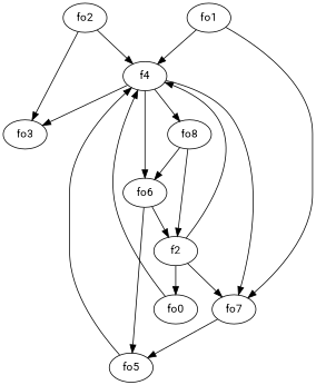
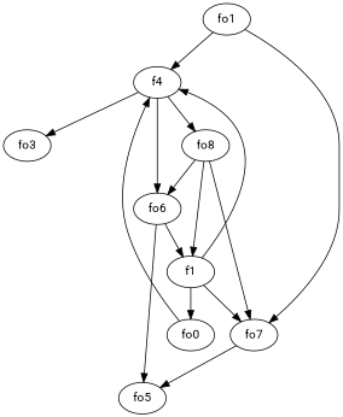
  strict digraph {
    fontname=Roboto
    node [fontname=Roboto]
    edge [fontname=Roboto weight=2]
    n1 [label=f4]
    fo3
    fo6
    fo7
    fo8
-   f2
+   f2 [label=f1]
    fo5
    n8 [label=fo0]
    fo1
-   fo2
    n1 -> fo3
    n1 -> fo6
-   n1 -> fo7
+   fo8 -> fo7
    n1 -> fo8
    fo6 -> f2
    fo6 -> fo5
    fo7 -> fo5
    fo8 -> fo6
    fo8 -> f2
    f2 -> n1
    f2 -> fo7
    f2 -> n8
-   fo5 -> n1
    n8 -> n1
    fo1 -> n1
    fo1 -> fo7
-   fo2 -> n1
-   fo2 -> fo3
  }
